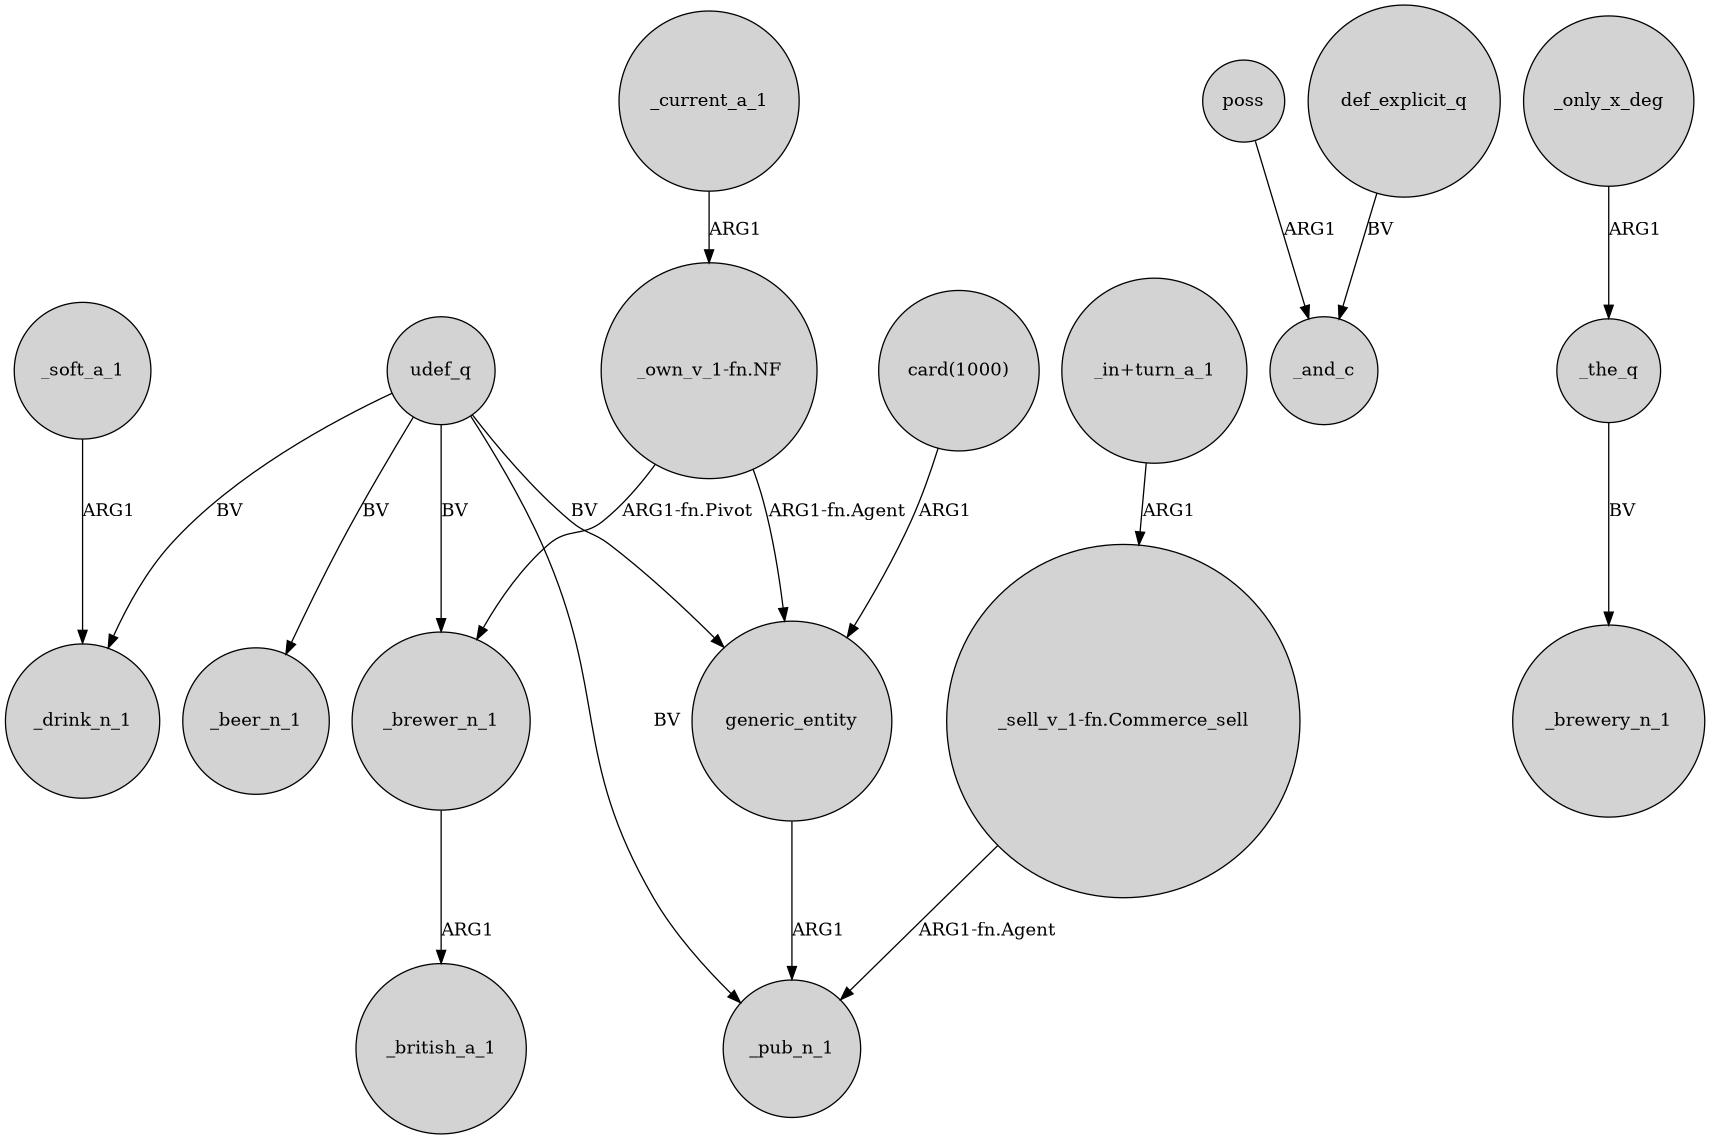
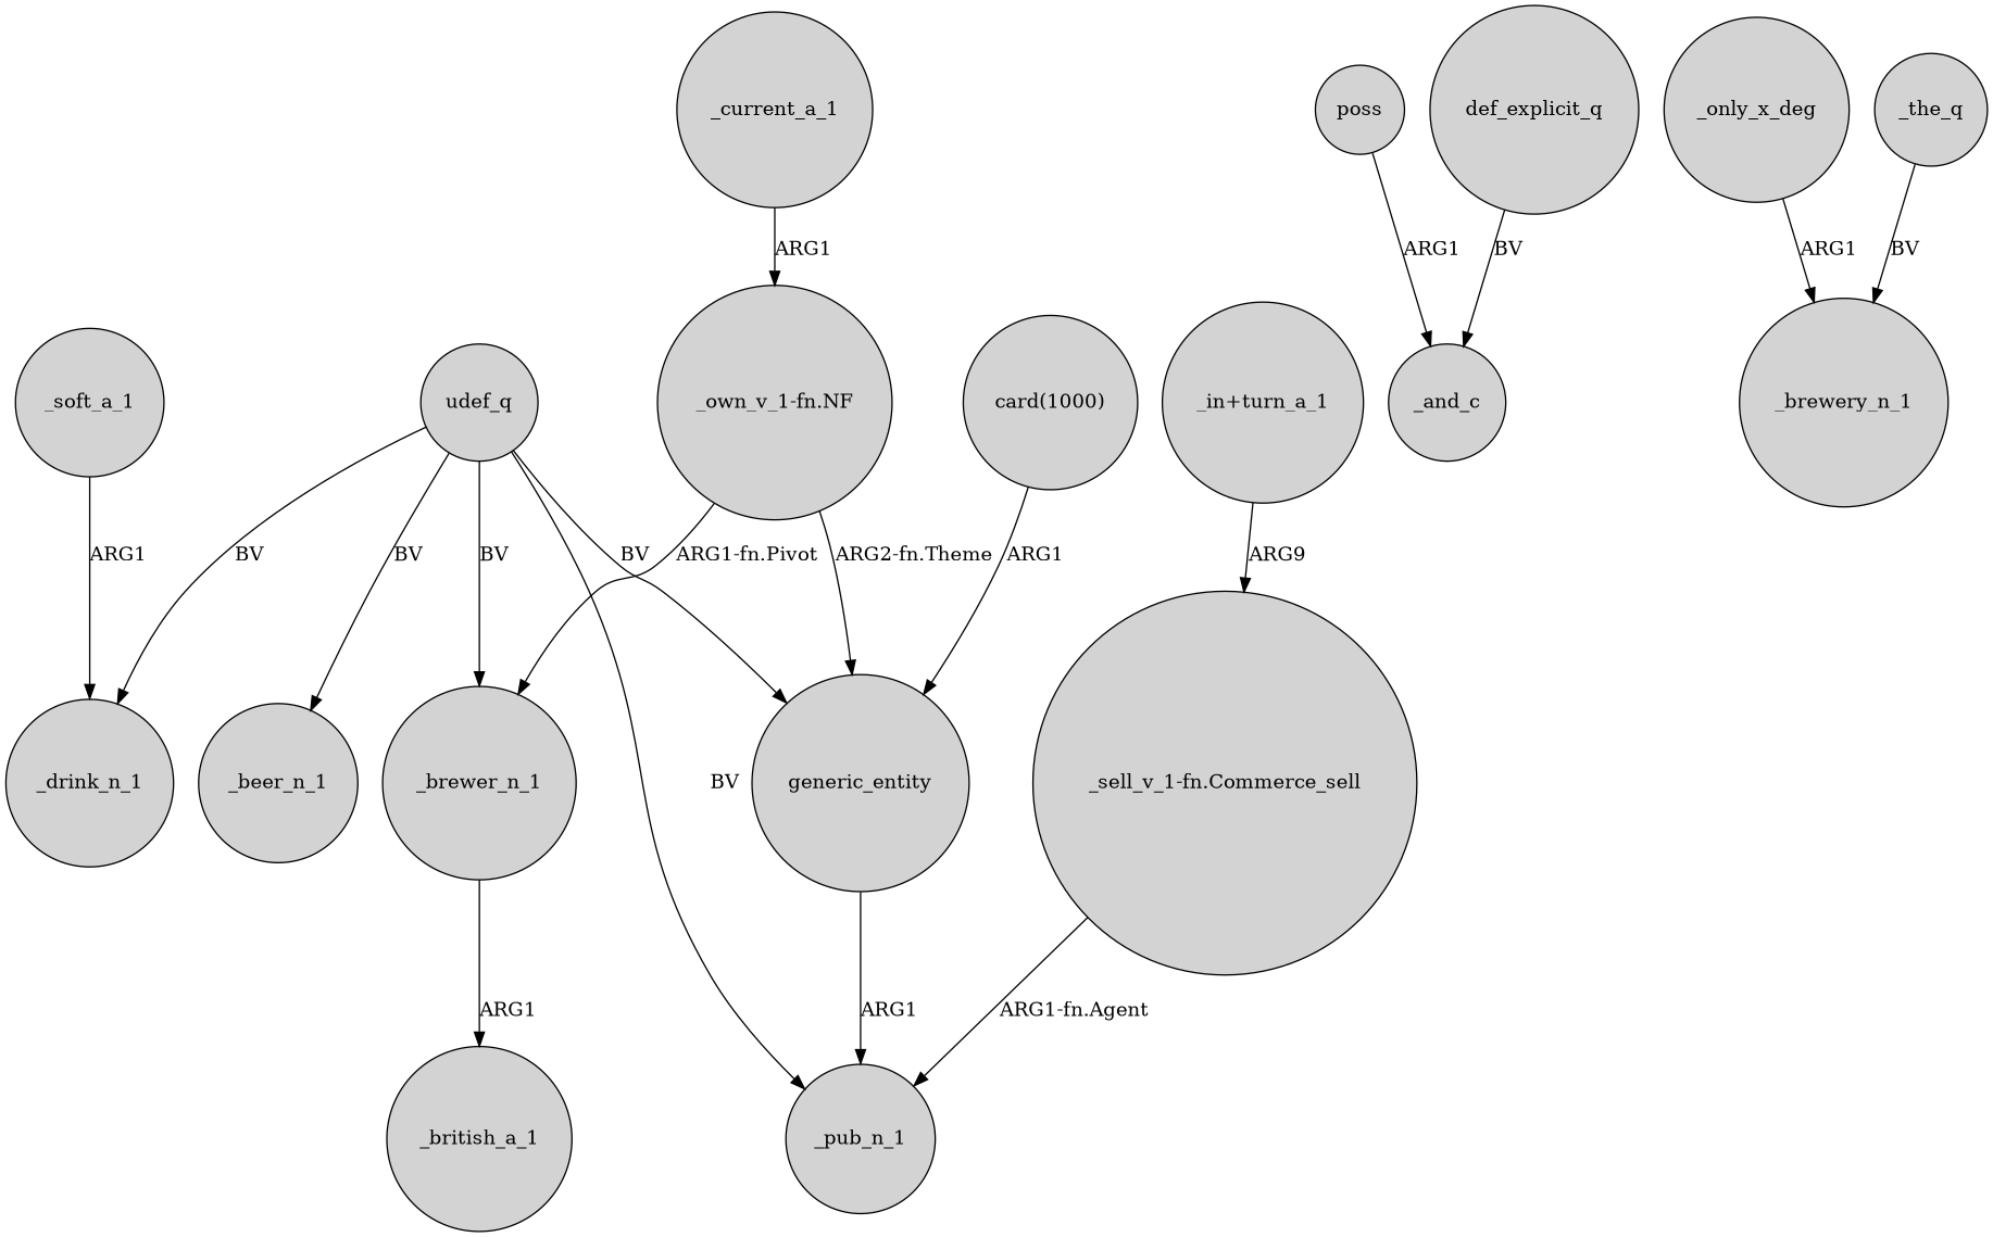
  digraph {
    node [shape=circle style=filled]
    udef_q
    _drink_n_1
    generic_entity
    _brewer_n_1
    _pub_n_1
    _beer_n_1
    _british_a_1
    poss
    _and_c
    def_explicit_q
    _soft_a_1
    "_in+turn_a_1"
    "_sell_v_1-fn.Commerce_sell"
    "card(1000)"
    _only_x_deg
    _the_q
    _brewery_n_1
    "_own_v_1-fn.NF"
    _current_a_1
    udef_q -> _drink_n_1 [label=BV]
    udef_q -> generic_entity [label=BV]
    udef_q -> _brewer_n_1 [label=BV]
    udef_q -> _pub_n_1 [label=BV]
    udef_q -> _beer_n_1 [label=BV]
    generic_entity -> _pub_n_1 [label=ARG1]
    _brewer_n_1 -> _british_a_1 [label=ARG1]
    poss -> _and_c [label=ARG1]
    def_explicit_q -> _and_c [label=BV]
    _soft_a_1 -> _drink_n_1 [label=ARG1]
-   "_in+turn_a_1" -> "_sell_v_1-fn.Commerce_sell" [label=ARG1]
+   "_in+turn_a_1" -> "_sell_v_1-fn.Commerce_sell" [label=ARG9]
    "_sell_v_1-fn.Commerce_sell" -> _pub_n_1 [label="ARG1-fn.Agent"]
    "card(1000)" -> generic_entity [label=ARG1]
-   _only_x_deg -> _the_q [label=ARG1]
+   _only_x_deg -> _brewery_n_1 [label=ARG1]
    _the_q -> _brewery_n_1 [label=BV]
-   "_own_v_1-fn.NF" -> generic_entity [label="ARG1-fn.Agent"]
+   "_own_v_1-fn.NF" -> generic_entity [label="ARG2-fn.Theme"]
    "_own_v_1-fn.NF" -> _brewer_n_1 [label="ARG1-fn.Pivot"]
    _current_a_1 -> "_own_v_1-fn.NF" [label=ARG1]
  }
